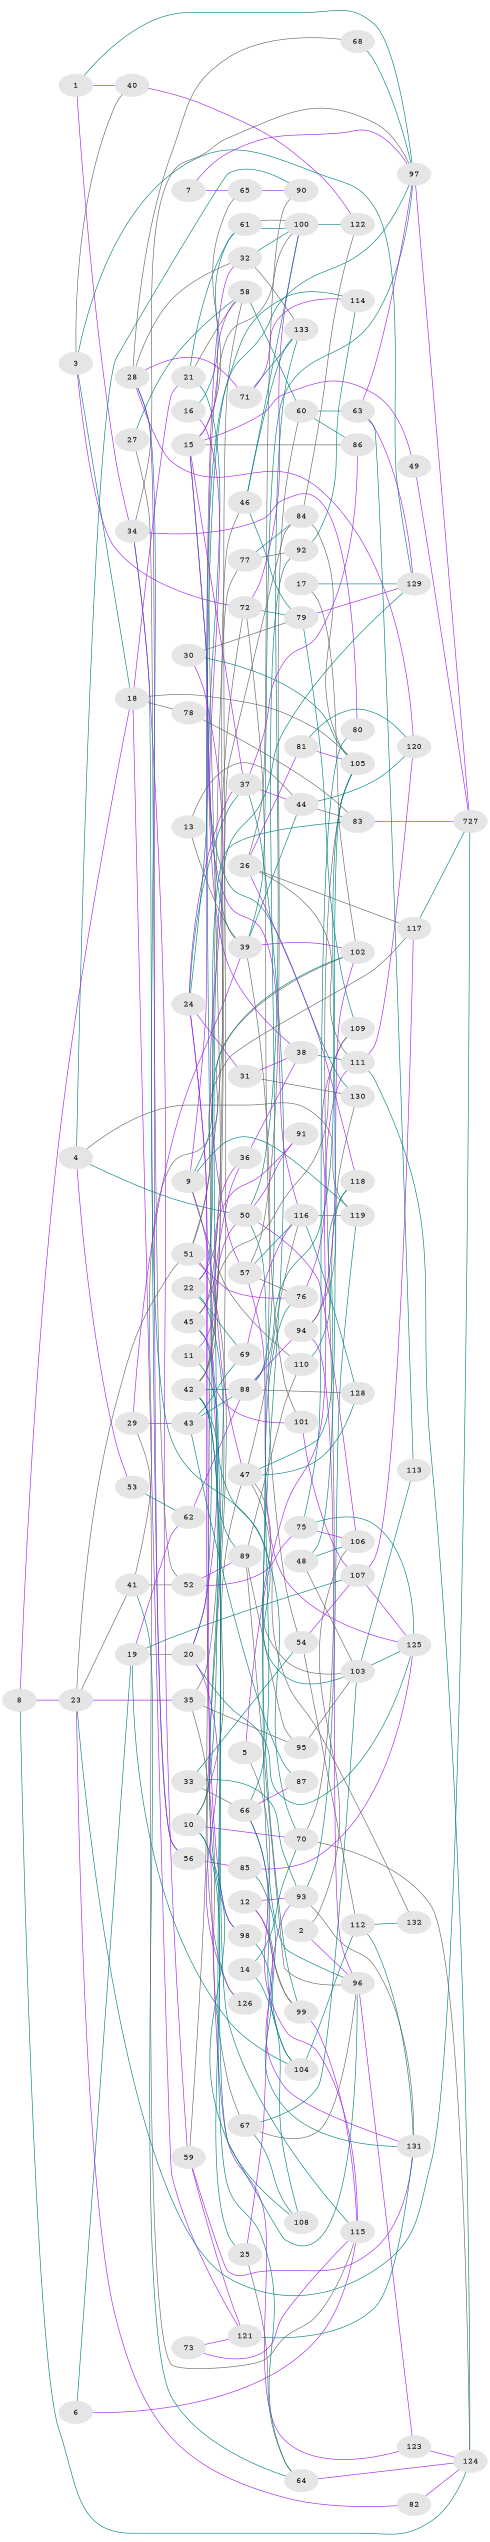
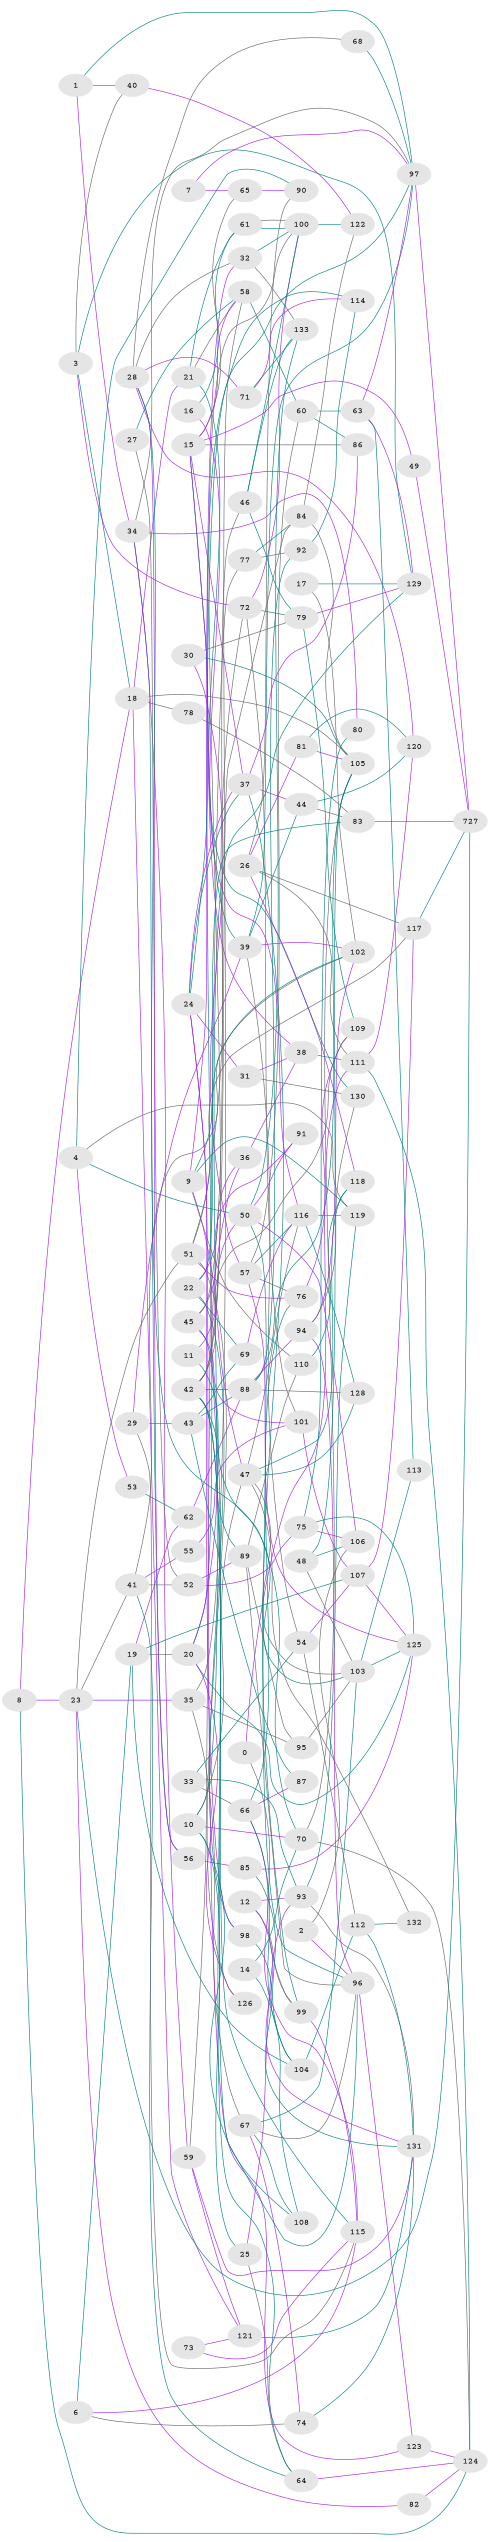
  graph {
    fontname="Courier Prime"
    rankdir=LR
    node [color=gray90 fontname="Courier Prime" style=filled]
    edge [color=purple fontname="Courier Prime"]
    1
    34
    40
    97
    56
    59
    80
    122
    n9 [label=727]
    2
    96
    106
    123
    3
    18
    72
    129
    21
    78
    105
    121
    79
    100
    101
    4
    50
    53
    90
    119
    133
    91
    62
-   5
+   5 [label=0]
    99
    111
    115
    124
    120
    6
    19
+   74
    20
    104
    107
    131
    7
    65
    8
    23
    35
    41
    51
    82
    9
    32
    47
    102
    110
    116
    118
    103
    128
    132
    10
    25
    70
    108
    93
    64
    11
    12
-   13
    39
    44
    54
    83
    14
    15
    37
    38
    49
    58
    86
    60
    16
    61
    17
    130
    36
    125
    126
    88
    112
    117
    22
    69
    98
    67
    95
    52
+   55
    76
    24
    31
    114
    26
    81
    27
    89
    75
    28
    68
    71
    85
    113
    29
    43
    87
    30
    57
    109
    33
    66
    77
    84
    42
    92
    94
    45
    46
    48
    63
    73
    1 -- 34
    1 -- 40
    1 -- 97 [color=teal]
    34 -- 97 [color=gray40]
    34 -- 56 [color=teal]
    34 -- 59
    34 -- 80
    40 -- 122
    97 -- n9
    56 -- 85
    59 -- 121
    59 -- 131
    59 -- 77 [color=gray40]
    2 -- 96
    2 -- 106 [color=gray40]
    96 -- 123
    123 -- 124
    3 -- 40 [color=gray40]
    3 -- 18 [color=teal]
    3 -- 72
    3 -- 129 [color=teal]
    18 -- 21
    18 -- 78 [color=gray40]
    18 -- 105 [color=gray40]
    18 -- 121
    72 -- 79 [color=teal]
    72 -- 100
    72 -- 101 [color=gray40]
    21 -- 58 [color=gray40]
    21 -- 61 [color=teal]
    21 -- 130 [color=teal]
    78 -- 83 [color=gray40]
    121 -- 131 [color=teal]
    79 -- 129
    79 -- 109 [color=teal]
    100 -- 122 [color=teal]
    101 -- 107
    4 -- 50 [color=teal]
    4 -- 53
    4 -- 90 [color=teal]
    4 -- 119 [color=gray40]
    50 -- 96 [color=teal]
    50 -- 106
    50 -- 133 [color=teal]
    50 -- 91
    53 -- 62 [color=teal]
    62 -- 88
    5 -- 99 [color=gray40]
    5 -- 111
    99 -- 115
    111 -- 124 [color=teal]
    111 -- 120
    6 -- 115
    6 -- 19 [color=teal]
+   6 -- 74 [color=gray40]
    19 -- 62
    19 -- 20 [color=gray40]
    19 -- 104 [color=teal]
    19 -- 107 [color=teal]
+   74 -- 131 [color=teal]
    20 -- 97 [color=teal]
    20 -- 36
    20 -- 125 [color=teal]
    20 -- 126
    104 -- 112 [color=teal]
    107 -- 125
    107 -- 117
    7 -- 97
    7 -- 65
    65 -- 90
    8 -- 18
    8 -- 124 [color=teal]
    8 -- 23
    23 -- n9 [color=teal]
    23 -- 35
    23 -- 41 [color=gray40]
    23 -- 51 [color=gray40]
    23 -- 82
    35 -- 58 [color=gray40]
    35 -- 67 [color=gray40]
    35 -- 95 [color=gray40]
    41 -- 102 [color=gray40]
    41 -- 64 [color=teal]
    41 -- 52 [color=gray40]
+   41 -- 55
    51 -- 72 [color=gray40]
    51 -- 126 [color=gray40]
    51 -- 117 [color=gray40]
    51 -- 76
    82 -- 124
    9 -- 119 [color=teal]
    9 -- 32
    9 -- 47
    9 -- 102 [color=teal]
    9 -- 110 [color=gray40]
    32 -- 100 [color=teal]
    32 -- 133 [color=gray40]
    47 -- 116 [color=gray40]
    47 -- 118 [color=teal]
    47 -- 103 [color=gray40]
    47 -- 128 [color=teal]
    47 -- 132 [color=gray40]
    110 -- 118 [color=teal]
    116 -- 119 [color=gray40]
    116 -- 128 [color=teal]
    103 -- 125 [color=teal]
    103 -- 113 [color=teal]
    10 -- 129 [color=teal]
    10 -- 47 [color=gray40]
    10 -- 25 [color=teal]
    10 -- 70
    10 -- 108 [color=teal]
    25 -- 93
    25 -- 64 [color=gray40]
    70 -- 105 [color=gray40]
    70 -- 124 [color=gray40]
    93 -- 119 [color=teal]
    93 -- 131 [color=gray40]
    64 -- 124
    11 -- 50
    11 -- 70 [color=teal]
    12 -- 99 [color=gray40]
    12 -- 131
    12 -- 93
-   13 -- 39 [color=gray40]
-   13 -- 44 [color=gray40]
    39 -- 97 [color=teal]
    39 -- 102
    39 -- 44 [color=teal]
    39 -- 54 [color=gray40]
    44 -- 120 [color=teal]
    44 -- 83 [color=gray40]
    54 -- 107
    54 -- 112 [color=gray40]
    83 -- n9
    14 -- 70 [color=teal]
    14 -- 108 [color=teal]
    15 -- 65 [color=gray40]
    15 -- 39 [color=teal]
    15 -- 37
    15 -- 38
    15 -- 49
    15 -- 58
    15 -- 86 [color=gray40]
    37 -- 99 [color=teal]
    37 -- 44
    37 -- 86
    38 -- 111 [color=teal]
    49 -- n9
    58 -- 60 [color=teal]
    60 -- 86 [color=teal]
    60 -- 63 [color=teal]
    16 -- 116
    16 -- 61 [color=teal]
    61 -- 100 [color=teal]
    61 -- 100 [color=gray40]
    17 -- 129 [color=teal]
    17 -- 102 [color=gray40]
    36 -- 38
    88 -- 105 [color=teal]
    88 -- 128 [color=gray40]
    88 -- 92 [color=teal]
    88 -- 94
    112 -- 131 [color=teal]
    112 -- 132 [color=teal]
    117 -- n9 [color=teal]
    22 -- 83 [color=teal]
    22 -- 36
    22 -- 69 [color=teal]
    22 -- 98 [color=teal]
    69 -- 116
    98 -- 131 [color=teal]
    67 -- 96 [color=gray40]
+   67 -- 74
    67 -- 103 [color=teal]
    67 -- 108 [color=teal]
    95 -- 103 [color=gray40]
    52 -- 89
    52 -- 75
+   55 -- 101
    76 -- 109
    24 -- 123
    24 -- 37 [color=teal]
    24 -- 37
    24 -- 98
    24 -- 31
    24 -- 114 [color=teal]
    31 -- 38
    31 -- 130 [color=gray40]
    26 -- 90 [color=gray40]
    26 -- 111 [color=gray40]
    26 -- 118
    26 -- 117 [color=gray40]
    26 -- 81
    81 -- 105
    81 -- 120 [color=teal]
    27 -- 58 [color=teal]
    27 -- 52 [color=gray40]
    89 -- 96 [color=gray40]
    89 -- 110 [color=gray40]
    89 -- 95 [color=gray40]
    75 -- 80 [color=teal]
    75 -- 106
    75 -- 125 [color=teal]
    28 -- 56
    28 -- 120
    28 -- 32 [color=gray40]
    28 -- 103 [color=teal]
    28 -- 68 [color=gray40]
    28 -- 71
    68 -- 97 [color=teal]
    71 -- 133 [color=teal]
    71 -- 114
    85 -- 104 [color=teal]
    85 -- 125
    29 -- 115 [color=gray40]
    29 -- 39
    29 -- 43
    43 -- 88 [color=teal]
    43 -- 69 [color=teal]
    43 -- 87 [color=teal]
    30 -- 105 [color=teal]
    30 -- 79 [color=gray40]
    30 -- 57
    57 -- 116 [color=teal]
    57 -- 60 [color=gray40]
    57 -- 125
    57 -- 76 [color=gray40]
    33 -- 93 [color=teal]
    33 -- 54 [color=teal]
    33 -- 66 [color=gray40]
    66 -- 115
    66 -- 104 [color=teal]
    66 -- 76 [color=teal]
    66 -- 87
    77 -- 84 [color=teal]
    77 -- 92 [color=gray40]
    84 -- 122 [color=gray40]
    84 -- 105 [color=gray40]
    42 -- 96 [color=teal]
    42 -- 100 [color=gray40]
    42 -- 64 [color=teal]
    42 -- 88 [color=teal]
    42 -- 89 [color=teal]
    42 -- 109 [color=gray40]
    42 -- 84 [color=gray40]
    92 -- 114 [color=teal]
    94 -- 96
    94 -- 102
    94 -- 130 [color=gray40]
    45 -- 101
    45 -- 91
    45 -- 115 [color=teal]
    45 -- 46 [color=gray40]
    46 -- 79 [color=teal]
    46 -- 100 [color=teal]
    46 -- 133 [color=teal]
    48 -- 106 [color=teal]
    48 -- 105 [color=teal]
    48 -- 103 [color=gray40]
    63 -- 97
    63 -- 129
    63 -- 113 [color=teal]
    73 -- 121
    73 -- 115
  }
